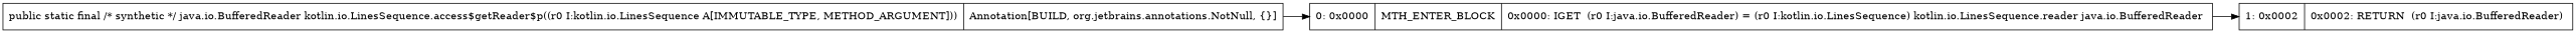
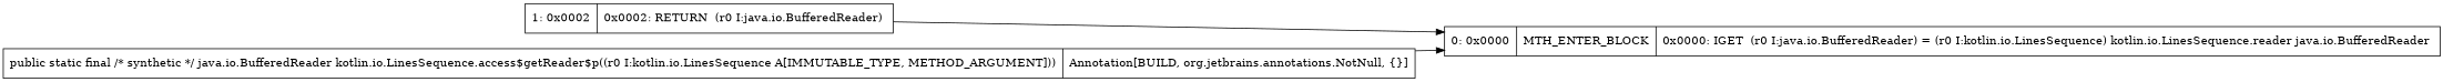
  digraph {
    rankdir=LR
    node [shape=record]
    n1 [label="{0\:\ 0x0000|MTH_ENTER_BLOCK\l|0x0000: IGET  (r0 I:java.io.BufferedReader) = (r0 I:kotlin.io.LinesSequence) kotlin.io.LinesSequence.reader java.io.BufferedReader \l}"]
    n2 [label="{1\:\ 0x0002|0x0002: RETURN  (r0 I:java.io.BufferedReader) \l}"]
    n3 [label="{public static final \/* synthetic *\/ java.io.BufferedReader kotlin.io.LinesSequence.access$getReader$p((r0 I:kotlin.io.LinesSequence A[IMMUTABLE_TYPE, METHOD_ARGUMENT]))  | Annotation[BUILD, org.jetbrains.annotations.NotNull, \{\}]\l}"]
-   n1 -> n2
+   n2 -> n1
    n3 -> n1
  }
